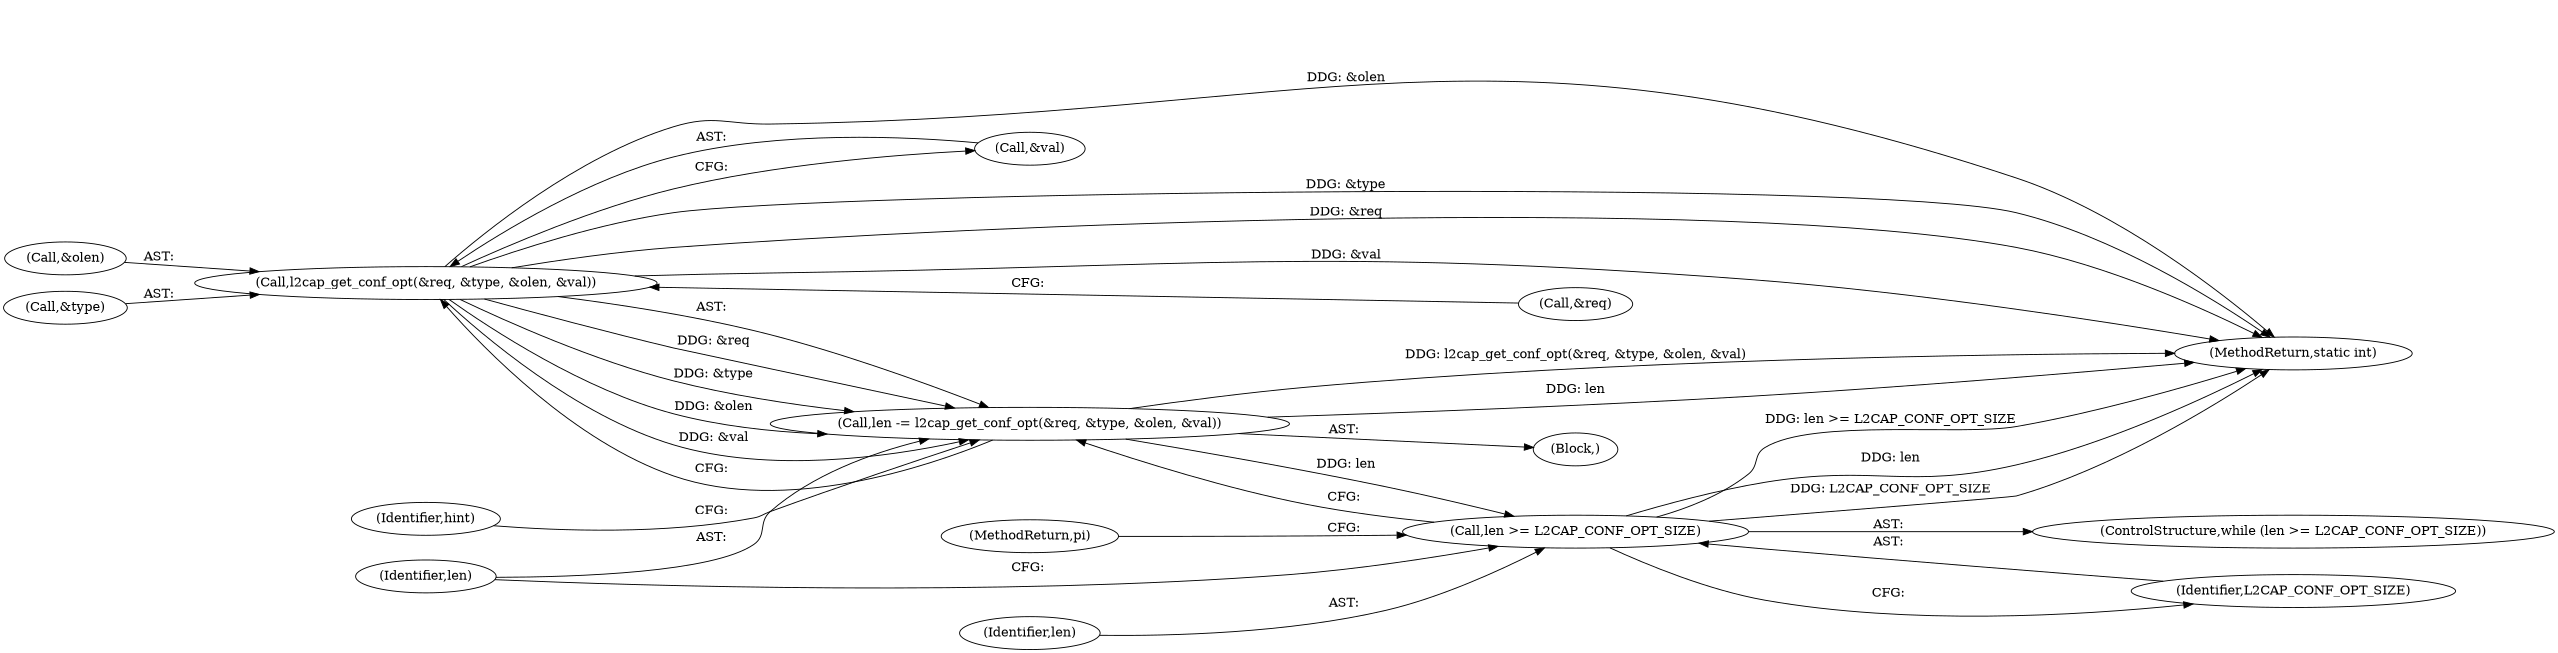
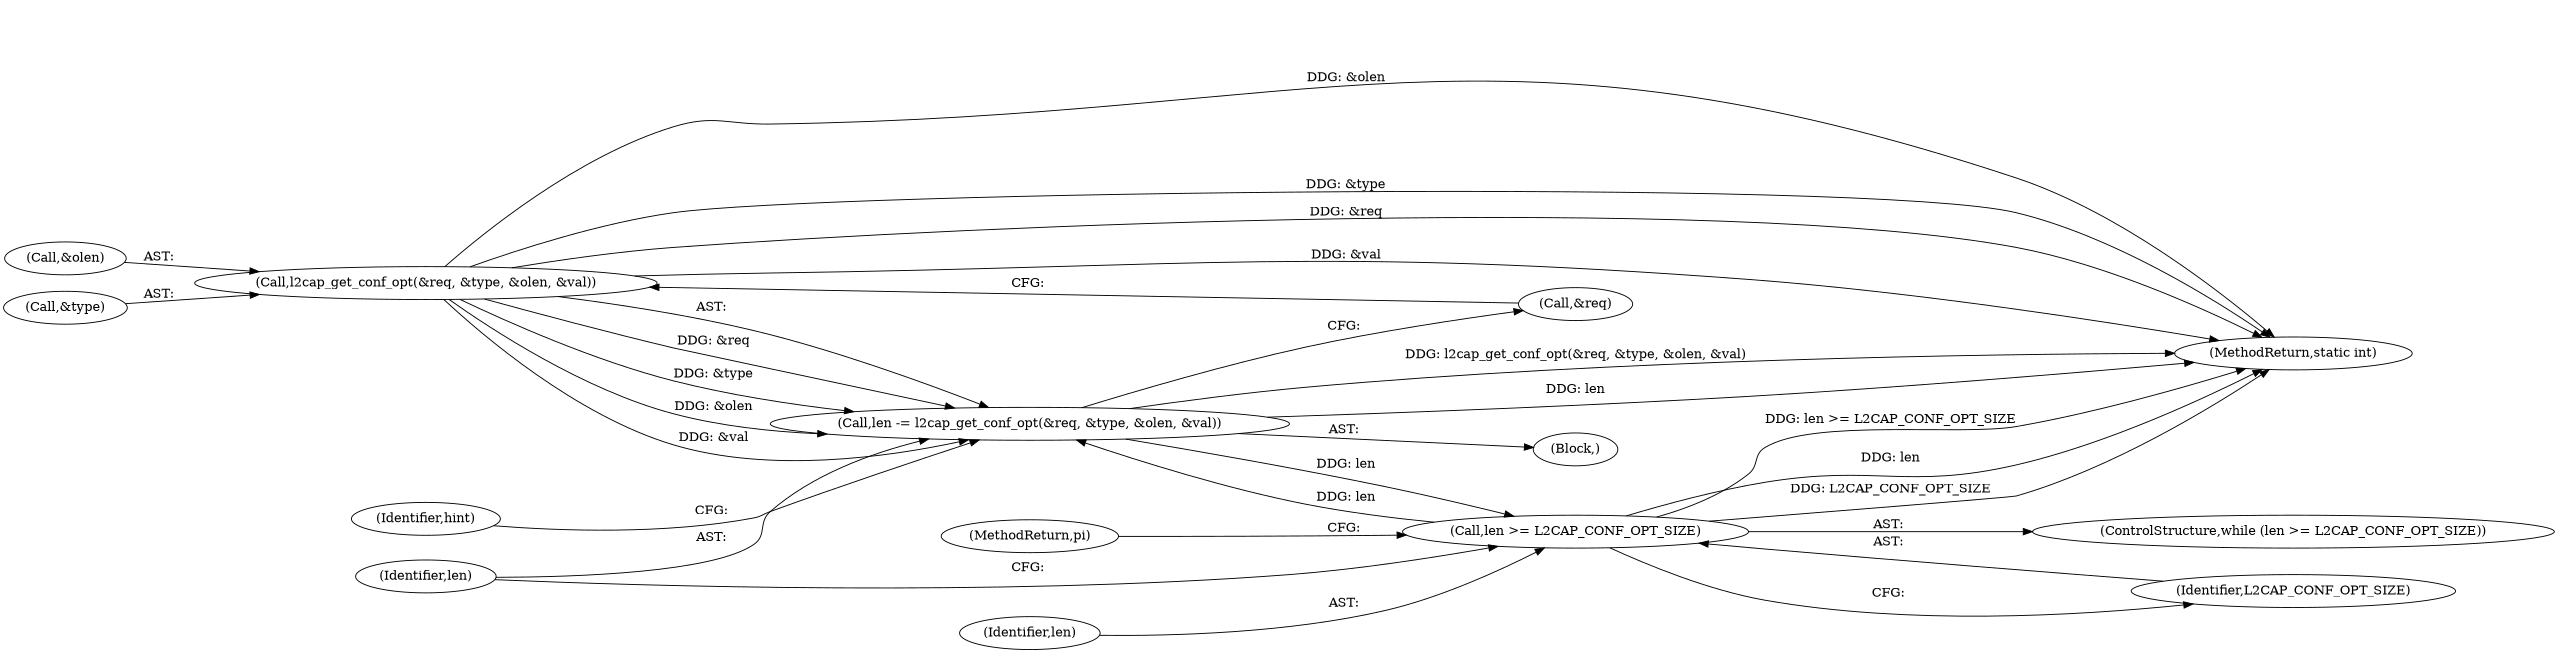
  digraph {
    rankdir=LR
    n1 [label="(Call,l2cap_get_conf_opt(&req, &type, &olen, &val))"]
    n2 [label="(Call,len -= l2cap_get_conf_opt(&req, &type, &olen, &val))"]
-   n3 [label="(Call,&val)"]
    n4 [label="(MethodReturn,static int)"]
    n5 [label="(Call,len >= L2CAP_CONF_OPT_SIZE)"]
    n6 [label="(Block,)"]
    n7 [label="(ControlStructure,while (len >= L2CAP_CONF_OPT_SIZE))"]
    n8 [label="(Identifier,L2CAP_CONF_OPT_SIZE)"]
    n9 [label="(Call,&req)"]
    n10 [label="(Identifier,len)"]
    n11 [label="(MethodReturn,pi)"]
    n12 [label="(Identifier,len)"]
    n13 [label="(Call,&olen)"]
    n14 [label="(Identifier,hint)"]
    n15 [label="(Call,&type)"]
    n1 -> n2 [label="AST: "]
    n1 -> n2 [label="DDG: &req"]
    n1 -> n2 [label="DDG: &type"]
    n1 -> n2 [label="DDG: &olen"]
    n1 -> n2 [label="DDG: &val"]
-   n1 -> n3 [label="CFG: "]
    n1 -> n4 [label="DDG: &olen"]
    n1 -> n4 [label="DDG: &type"]
    n1 -> n4 [label="DDG: &req"]
    n1 -> n4 [label="DDG: &val"]
-   n2 -> n1 [label="CFG: "]
+   n2 -> n9 [label="CFG: "]
    n2 -> n4 [label="DDG: l2cap_get_conf_opt(&req, &type, &olen, &val)"]
    n2 -> n4 [label="DDG: len"]
    n2 -> n5 [label="DDG: len"]
    n2 -> n6 [label="AST: "]
-   n3 -> n1 [label="AST: "]
-   n5 -> n2 [label="CFG: "]
+   n5 -> n2 [label="DDG: len"]
    n5 -> n4 [label="DDG: L2CAP_CONF_OPT_SIZE"]
    n5 -> n4 [label="DDG: len >= L2CAP_CONF_OPT_SIZE"]
    n5 -> n4 [label="DDG: len"]
    n5 -> n7 [label="AST: "]
    n5 -> n8 [label="CFG: "]
    n8 -> n5 [label="AST: "]
    n9 -> n1 [label="CFG: "]
    n10 -> n5 [label="AST: "]
    n11 -> n5 [label="CFG: "]
    n12 -> n2 [label="AST: "]
    n12 -> n5 [label="CFG: "]
    n13 -> n1 [label="AST: "]
    n14 -> n2 [label="CFG: "]
    n15 -> n1 [label="AST: "]
  }
